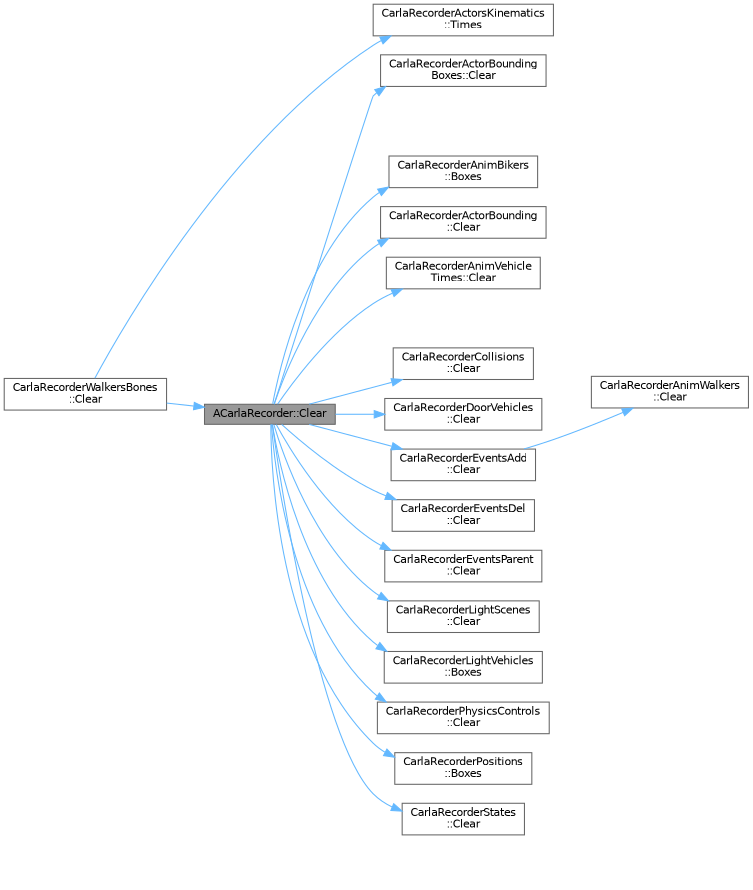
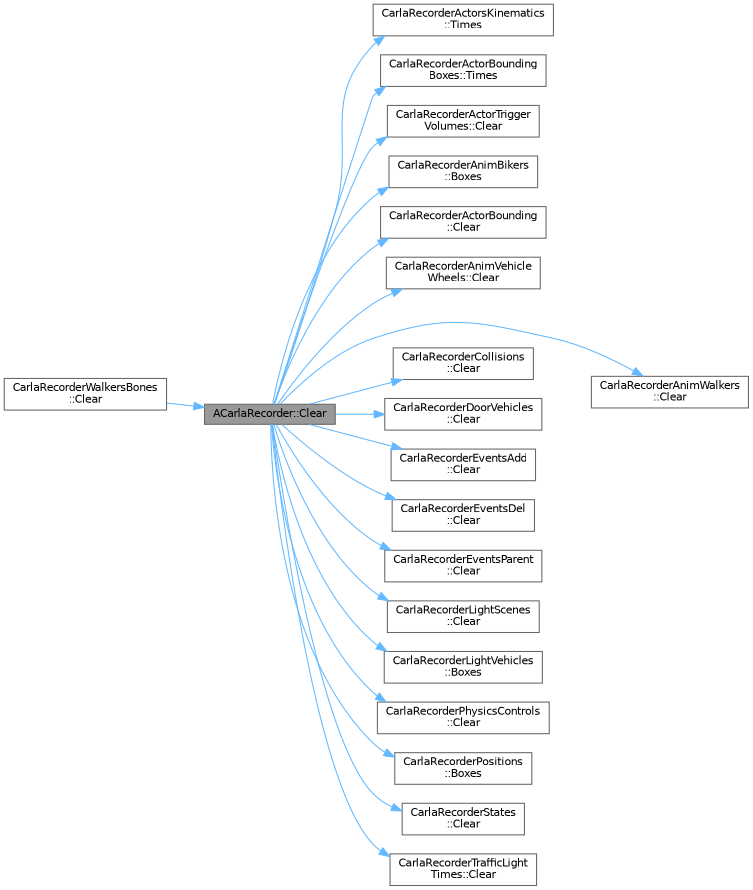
  digraph {
    rankdir=LR
    node [color=grey40 fillcolor=white fontname=Helvetica fontsize=10 shape=box style=filled]
    edge [color=steelblue1 fontname=Helvetica fontsize=10 labelfontname=Helvetica labelfontsize=10 style=solid]
    n1 [color=gray40 fillcolor=grey60 fontcolor=black height=0.2 label="ACarlaRecorder::Clear" width=0.4]
-   n2 [height=0.2 label="CarlaRecorderActorBounding\lBoxes::Clear" width=0.4]
+   n2 [height=0.2 label="CarlaRecorderActorBounding\lBoxes::Times" width=0.4]
    n3 [height=0.2 label="CarlaRecorderActorsKinematics\l::Times" width=0.4]
+   n4 [height=0.2 label="CarlaRecorderActorTrigger\lVolumes::Clear" width=0.4]
    n5 [height=0.2 label="CarlaRecorderAnimBikers\l::Boxes" width=0.4]
    n6 [height=0.2 label="CarlaRecorderActorBounding\l::Clear" width=0.4]
-   n7 [height=0.2 label="CarlaRecorderAnimVehicle\lTimes::Clear" width=0.4]
+   n7 [height=0.2 label="CarlaRecorderAnimVehicle\lWheels::Clear" width=0.4]
    n8 [height=0.2 label="CarlaRecorderAnimWalkers\l::Clear" width=0.4]
    n9 [height=0.2 label="CarlaRecorderCollisions\l::Clear" width=0.4]
    n10 [height=0.2 label="CarlaRecorderDoorVehicles\l::Clear" width=0.4]
    n11 [height=0.2 label="CarlaRecorderEventsAdd\l::Clear" width=0.4]
    n12 [height=0.2 label="CarlaRecorderEventsDel\l::Clear" width=0.4]
    n13 [height=0.2 label="CarlaRecorderEventsParent\l::Clear" width=0.4]
    n14 [height=0.2 label="CarlaRecorderLightScenes\l::Clear" width=0.4]
    n15 [height=0.2 label="CarlaRecorderLightVehicles\l::Boxes" width=0.4]
    n16 [height=0.2 label="CarlaRecorderPhysicsControls\l::Clear" width=0.4]
    n17 [height=0.2 label="CarlaRecorderPositions\l::Boxes" width=0.4]
    n18 [height=0.2 label="CarlaRecorderStates\l::Clear" width=0.4]
+   n19 [height=0.2 label="CarlaRecorderTrafficLight\lTimes::Clear" width=0.4]
    n20 [height=0.2 label="CarlaRecorderWalkersBones\l::Clear" width=0.4]
    n1 -> n2
-   n20 -> n3
+   n1 -> n3
+   n1 -> n4
    n1 -> n5
    n1 -> n6
    n1 -> n7
-   n11 -> n8
+   n1 -> n8
    n1 -> n9
    n1 -> n10
    n1 -> n11
    n1 -> n12
    n1 -> n13
    n1 -> n14
    n1 -> n15
    n1 -> n16
    n1 -> n17
    n1 -> n18
+   n1 -> n19
    n20 -> n1
  }
